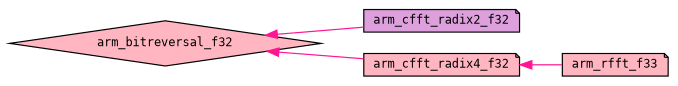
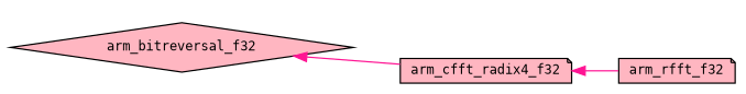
  digraph {
    fontname="DejaVu Sans Mono"
    rankdir=LR
    node [color=black fillcolor=lightpink fontname="DejaVu Sans Mono" fontsize=10 shape=note style=filled]
    edge [color=deeppink dir=back fontname="DejaVu Sans Mono" fontsize=10 labelfontname=Helvetica labelfontsize=10 style=solid]
    n1 [fontcolor=black height=0.2 label=arm_bitreversal_f32 shape=diamond width=0.4]
-   n2 [fillcolor=plum height=0.2 label=arm_cfft_radix2_f32 width=0.4]
    n3 [height=0.2 label=arm_cfft_radix4_f32 width=0.4]
-   n4 [height=0.2 label=arm_rfft_f33 width=0.4]
-   n1 -> n2
+   n4 [height=0.2 label=arm_rfft_f32 width=0.4]
    n1 -> n3
    n3 -> n4
  }
